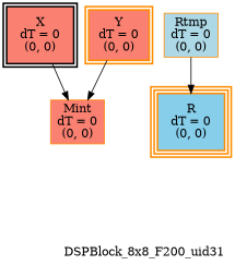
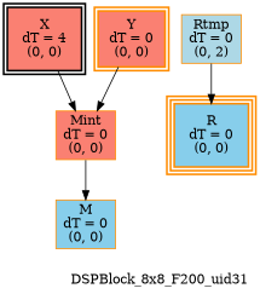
  digraph {
    label=DSPBlock_8x8_F200_uid31
    labeljust=right
    labelloc=bottom
    nodesep=0.25
    ranksep=0.5
    node [color=darkorange fillcolor=salmon peripheries=1 shape=box style="bold, filled,filled"]
    edge [arrowhead=normal arrowsize=1.0 arrowtail=normal color=black dir=forward]
-   n1 [color=black label="X\ndT = 0\n(0, 0)" peripheries=2]
+   n1 [color=black label="X\ndT = 4\n(0, 0)" peripheries=2]
    n2 [label="Y\ndT = 0\n(0, 0)" peripheries=2]
    n3 [fillcolor=skyblue label="R\ndT = 0\n(0, 0)" peripheries=3]
    n4 [label="Mint\ndT = 0\n(0, 0)" style=filled]
-   n6 [fillcolor=lightblue label="Rtmp\ndT = 0\n(0, 0)" style=filled]
+   n5 [fillcolor=skyblue label="M\ndT = 0\n(0, 0)" style=filled]
+   n6 [fillcolor=lightblue label="Rtmp\ndT = 0\n(0, 2)" style=filled]
    subgraph sub_1 {
      rank=same
      n1
      n2
    }
    subgraph sub_2 {
      rank=same
      n3
    }
    n1 -> n4
    n2 -> n4
+   n4 -> n5
    n6 -> n3
  }
